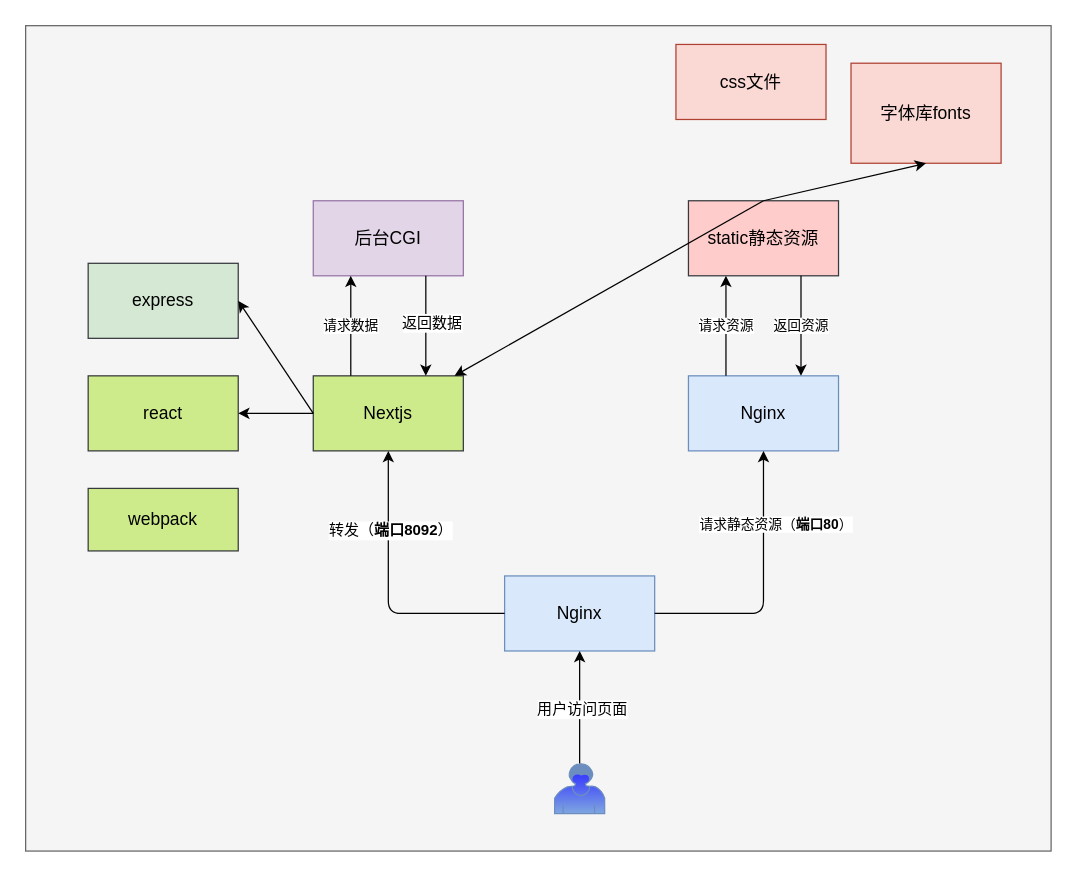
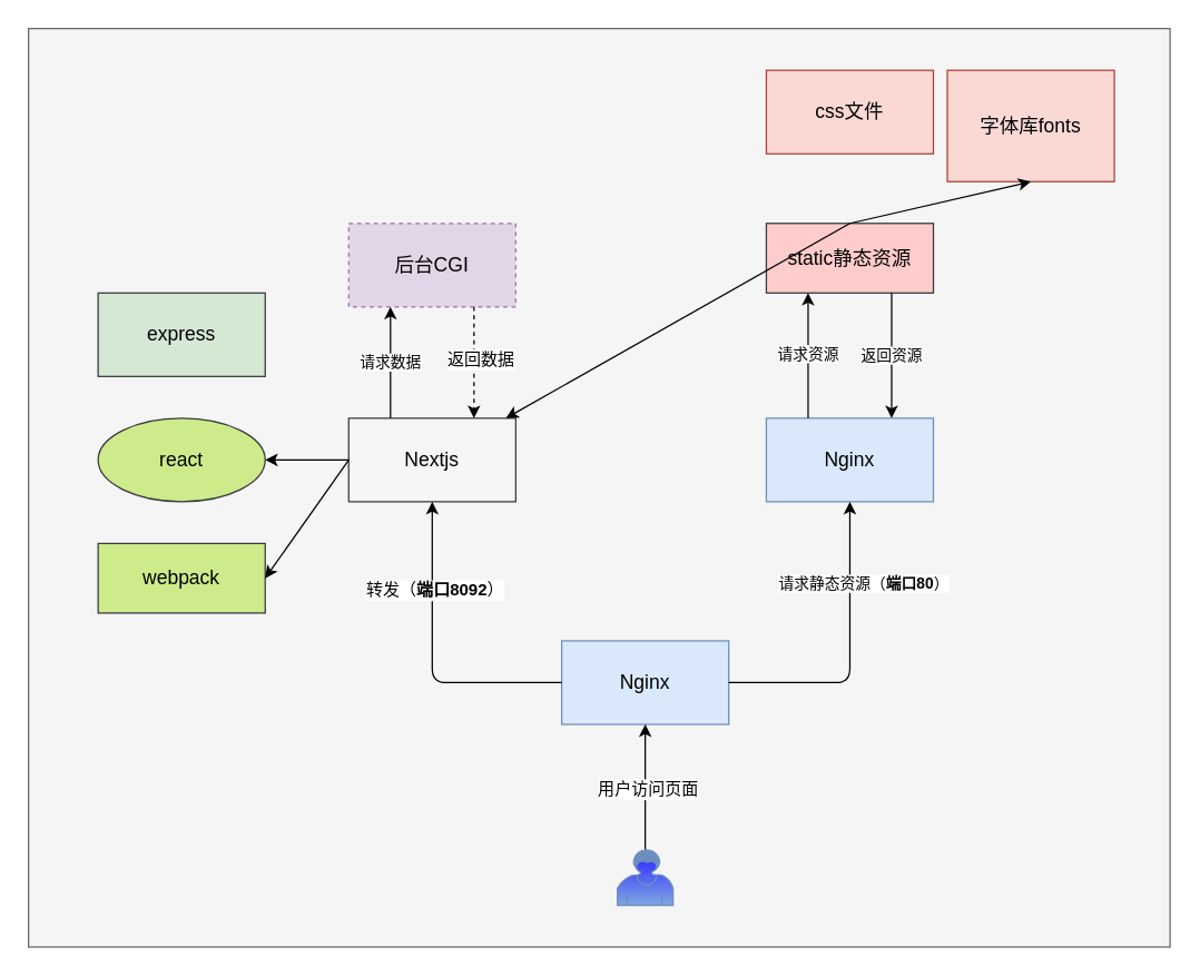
  <mxCell id="0" />
  <mxCell id="1" parent="0" />
  <mxCell id="2" value="" style="rounded=0;whiteSpace=wrap;html=1;fillColor=#f5f5f5;strokeColor=#666666;fontColor=#333333;" vertex="1" parent="1"><mxGeometry x="20" y="20" width="820" height="660" as="geometry" /></mxCell>
  <mxCell id="3" value="" style="shape=mxgraph.bpmn.user_task;html=1;outlineConnect=0;fillColor=#3333FF;strokeColor=#6c8ebf;gradientColor=#7ea6e0;" vertex="1" parent="1"><mxGeometry x="443" y="610" width="40" height="40" as="geometry" /></mxCell>
  <mxCell id="4" value="&lt;font style=&quot;font-size: 14px&quot;&gt;Nginx&lt;/font&gt;" style="rounded=0;whiteSpace=wrap;html=1;fillColor=#dae8fc;strokeColor=#6c8ebf;" vertex="1" parent="1"><mxGeometry x="403" y="460" width="120" height="60" as="geometry" /></mxCell>
- <mxCell id="5" value="&lt;font style=&quot;font-size: 14px&quot;&gt;static静态资源&lt;/font&gt;" style="rounded=0;whiteSpace=wrap;html=1;fillColor=#ffcccc;strokeColor=#36393d;" vertex="1" parent="1"><mxGeometry x="550" y="160" width="120" height="60" as="geometry" /></mxCell>
+ <mxCell id="5" value="&lt;font style=&quot;font-size: 14px&quot;&gt;static静态资源&lt;/font&gt;" style="rounded=0;whiteSpace=wrap;html=1;fillColor=#ffcccc;strokeColor=#36393d;" vertex="1" parent="1"><mxGeometry x="550" y="160" width="120" height="50" as="geometry" /></mxCell>
  <mxCell id="6" value="&lt;font style=&quot;font-size: 14px&quot;&gt;Nginx&lt;/font&gt;" style="rounded=0;whiteSpace=wrap;html=1;fillColor=#dae8fc;strokeColor=#6c8ebf;" vertex="1" parent="1"><mxGeometry x="550" y="300" width="120" height="60" as="geometry" /></mxCell>
- <mxCell id="7" value="&lt;font style=&quot;font-size: 14px&quot;&gt;后台CGI&lt;/font&gt;" style="rounded=0;whiteSpace=wrap;html=1;fillColor=#e1d5e7;strokeColor=#9673a6;" vertex="1" parent="1"><mxGeometry x="250" y="160" width="120" height="60" as="geometry" /></mxCell>
- <mxCell id="8" value="&lt;font style=&quot;font-size: 14px&quot;&gt;Nextjs&lt;/font&gt;&lt;br&gt;" style="rounded=0;whiteSpace=wrap;html=1;fillColor=#cdeb8b;strokeColor=#36393d;" vertex="1" parent="1"><mxGeometry x="250" y="300" width="120" height="60" as="geometry" /></mxCell>
+ <mxCell id="7" value="&lt;font style=&quot;font-size: 14px&quot;&gt;后台CGI&lt;/font&gt;" style="rounded=0;whiteSpace=wrap;html=1;fillColor=#e1d5e7;strokeColor=#9673a6;dashed=1;" vertex="1" parent="1"><mxGeometry x="250" y="160" width="120" height="60" as="geometry" /></mxCell>
+ <mxCell id="8" value="&lt;font style=&quot;font-size: 14px&quot;&gt;Nextjs&lt;/font&gt;&lt;br&gt;" style="rounded=0;whiteSpace=wrap;html=1;fillColor=#f5f5f5;strokeColor=#36393d;" vertex="1" parent="1"><mxGeometry x="250" y="300" width="120" height="60" as="geometry" /></mxCell>
  <mxCell id="9" value="&lt;font style=&quot;font-size: 14px&quot;&gt;express&lt;/font&gt;" style="rounded=0;whiteSpace=wrap;html=1;fillColor=#d5e8d4;strokeColor=#36393d;" vertex="1" parent="1"><mxGeometry x="70" y="210" width="120" height="60" as="geometry" /></mxCell>
  <mxCell id="10" value="" style="endArrow=classic;html=1;entryX=0.5;entryY=1;entryDx=0;entryDy=0;" edge="1" parent="1" source="3" target="4"><mxGeometry width="50" height="50" relative="1" as="geometry"><mxPoint x="140" y="540" as="sourcePoint" /><mxPoint x="190" y="490" as="targetPoint" /></mxGeometry></mxCell>
  <mxCell id="11" value="用户访问页面" style="text;html=1;resizable=0;points=[];align=center;verticalAlign=middle;labelBackgroundColor=#ffffff;" vertex="1" connectable="0" parent="10"><mxGeometry x="-0.029" y="-1" relative="1" as="geometry"><mxPoint as="offset" /></mxGeometry></mxCell>
  <mxCell id="12" value="请求静态资源（&lt;b&gt;端口80&lt;/b&gt;）" style="endArrow=classic;html=1;exitX=1;exitY=0.5;exitDx=0;exitDy=0;entryX=0.5;entryY=1;entryDx=0;entryDy=0;" edge="1" parent="1" source="4" target="6"><mxGeometry x="0.455" y="-10" width="50" height="50" relative="1" as="geometry"><mxPoint x="590" y="420" as="sourcePoint" /><mxPoint x="710" y="540" as="targetPoint" /><Array as="points"><mxPoint x="610" y="490" /></Array><mxPoint as="offset" /></mxGeometry></mxCell>
  <mxCell id="13" value="" style="endArrow=classic;html=1;exitX=0;exitY=0.5;exitDx=0;exitDy=0;entryX=0.5;entryY=1;entryDx=0;entryDy=0;" edge="1" parent="1" source="4" target="8"><mxGeometry width="50" height="50" relative="1" as="geometry"><mxPoint x="180" y="510" as="sourcePoint" /><mxPoint x="230" y="460" as="targetPoint" /><Array as="points"><mxPoint x="310" y="490" /></Array></mxGeometry></mxCell>
  <mxCell id="14" value="转发（&lt;b&gt;端口8092&lt;/b&gt;）" style="text;html=1;resizable=0;points=[];align=center;verticalAlign=middle;labelBackgroundColor=#ffffff;" vertex="1" connectable="0" parent="13"><mxGeometry x="0.435" y="-1" relative="1" as="geometry"><mxPoint as="offset" /></mxGeometry></mxCell>
- <mxCell id="15" value="&lt;font style=&quot;font-size: 14px&quot;&gt;react&lt;/font&gt;" style="rounded=0;whiteSpace=wrap;html=1;fillColor=#cdeb8b;strokeColor=#36393d;" vertex="1" parent="1"><mxGeometry x="70" y="300" width="120" height="60" as="geometry" /></mxCell>
+ <mxCell id="15" value="&lt;font style=&quot;font-size: 14px&quot;&gt;react&lt;/font&gt;" style="ellipse;whiteSpace=wrap;html=1;fillColor=#cdeb8b;strokeColor=#36393d;" vertex="1" parent="1"><mxGeometry x="70" y="300" width="120" height="60" as="geometry" /></mxCell>
  <mxCell id="16" value="&lt;font style=&quot;font-size: 14px&quot;&gt;webpack&lt;/font&gt;" style="rounded=0;whiteSpace=wrap;html=1;fillColor=#cdeb8b;strokeColor=#36393d;" vertex="1" parent="1"><mxGeometry x="70" y="390" width="120" height="50" as="geometry" /></mxCell>
- <mxCell id="17" value="" style="endArrow=classic;html=1;entryX=1;entryY=0.5;entryDx=0;entryDy=0;exitX=0;exitY=0.5;exitDx=0;exitDy=0;" edge="1" parent="1" source="8" target="9"><mxGeometry width="50" height="50" relative="1" as="geometry"><mxPoint x="140" y="520" as="sourcePoint" /><mxPoint x="190" y="470" as="targetPoint" /></mxGeometry></mxCell>
  <mxCell id="18" value="" style="endArrow=classic;html=1;entryX=1;entryY=0.5;entryDx=0;entryDy=0;" edge="1" parent="1" target="15"><mxGeometry width="50" height="50" relative="1" as="geometry"><mxPoint x="250" y="330" as="sourcePoint" /><mxPoint x="200" y="250" as="targetPoint" /></mxGeometry></mxCell>
+ <mxCell id="19" value="" style="endArrow=classic;html=1;entryX=1;entryY=0.5;entryDx=0;entryDy=0;exitX=0;exitY=0.5;exitDx=0;exitDy=0;" edge="1" parent="1" source="8" target="16"><mxGeometry width="50" height="50" relative="1" as="geometry"><mxPoint x="270" y="350" as="sourcePoint" /><mxPoint x="210" y="260" as="targetPoint" /></mxGeometry></mxCell>
  <mxCell id="20" value="请求数据" style="endArrow=classic;html=1;entryX=0.25;entryY=1;entryDx=0;entryDy=0;" edge="1" parent="1" target="7"><mxGeometry x="0.25" y="-10" width="50" height="50" relative="1" as="geometry"><mxPoint x="280" y="300" as="sourcePoint" /><mxPoint x="220" y="270" as="targetPoint" /><Array as="points"><mxPoint x="280" y="250" /></Array><mxPoint x="-10" y="10" as="offset" /></mxGeometry></mxCell>
- <mxCell id="21" value="" style="endArrow=classic;html=1;exitX=0.75;exitY=1;exitDx=0;exitDy=0;entryX=0.75;entryY=0;entryDx=0;entryDy=0;" edge="1" parent="1" source="7" target="8"><mxGeometry width="50" height="50" relative="1" as="geometry"><mxPoint x="290" y="310" as="sourcePoint" /><mxPoint x="450" y="360" as="targetPoint" /></mxGeometry></mxCell>
+ <mxCell id="21" value="" style="endArrow=classic;html=1;exitX=0.75;exitY=1;exitDx=0;exitDy=0;entryX=0.75;entryY=0;entryDx=0;entryDy=0;dashed=1;" edge="1" parent="1" source="7" target="8"><mxGeometry width="50" height="50" relative="1" as="geometry"><mxPoint x="290" y="310" as="sourcePoint" /><mxPoint x="450" y="360" as="targetPoint" /></mxGeometry></mxCell>
  <mxCell id="22" value="返回数据" style="text;html=1;resizable=0;points=[];align=center;verticalAlign=middle;labelBackgroundColor=#ffffff;" vertex="1" connectable="0" parent="21"><mxGeometry x="-0.075" y="4" relative="1" as="geometry"><mxPoint as="offset" /></mxGeometry></mxCell>
- <mxCell id="23" value="&lt;font style=&quot;font-size: 14px&quot;&gt;css文件&lt;/font&gt;" style="rounded=0;whiteSpace=wrap;html=1;fillColor=#fad9d5;strokeColor=#ae4132;" vertex="1" parent="1"><mxGeometry x="540" y="35" width="120" height="60" as="geometry" /></mxCell>
+ <mxCell id="23" value="&lt;font style=&quot;font-size: 14px&quot;&gt;css文件&lt;/font&gt;" style="rounded=0;whiteSpace=wrap;html=1;fillColor=#fad9d5;strokeColor=#ae4132;" vertex="1" parent="1"><mxGeometry x="550" y="50" width="120" height="60" as="geometry" /></mxCell>
  <mxCell id="24" value="&lt;font style=&quot;font-size: 14px&quot;&gt;字体库fonts&lt;/font&gt;" style="rounded=0;whiteSpace=wrap;html=1;fillColor=#fad9d5;strokeColor=#ae4132;" vertex="1" parent="1"><mxGeometry x="680" y="50" width="120" height="80" as="geometry" /></mxCell>
  <mxCell id="25" value="请求资源" style="endArrow=classic;html=1;entryX=0.25;entryY=1;entryDx=0;entryDy=0;exitX=0.25;exitY=0;exitDx=0;exitDy=0;" edge="1" parent="1" source="6" target="5"><mxGeometry x="0.25" y="-10" width="50" height="50" relative="1" as="geometry"><mxPoint x="290" y="310" as="sourcePoint" /><mxPoint x="290" y="230" as="targetPoint" /><Array as="points" /><mxPoint x="-10" y="10" as="offset" /></mxGeometry></mxCell>
  <mxCell id="26" value="返回资源" style="endArrow=classic;html=1;entryX=0.75;entryY=0;entryDx=0;entryDy=0;exitX=0.75;exitY=1;exitDx=0;exitDy=0;" edge="1" parent="1" source="5" target="6"><mxGeometry width="50" height="50" relative="1" as="geometry"><mxPoint x="634" y="220" as="sourcePoint" /><mxPoint x="634" y="300" as="targetPoint" /><Array as="points" /><mxPoint as="offset" /></mxGeometry></mxCell>
  <mxCell id="27" value="" style="endArrow=classic;html=1;exitX=0.5;exitY=0;exitDx=0;exitDy=0;" edge="1" parent="1" source="5" target="8"><mxGeometry width="50" height="50" relative="1" as="geometry"><mxPoint x="740" y="280" as="sourcePoint" /><mxPoint x="790" y="230" as="targetPoint" /></mxGeometry></mxCell>
  <mxCell id="28" value="" style="endArrow=classic;html=1;exitX=0.5;exitY=0;exitDx=0;exitDy=0;entryX=0.5;entryY=1;entryDx=0;entryDy=0;" edge="1" parent="1" source="5" target="24"><mxGeometry width="50" height="50" relative="1" as="geometry"><mxPoint x="680" y="190" as="sourcePoint" /><mxPoint x="730" y="120" as="targetPoint" /></mxGeometry></mxCell>
